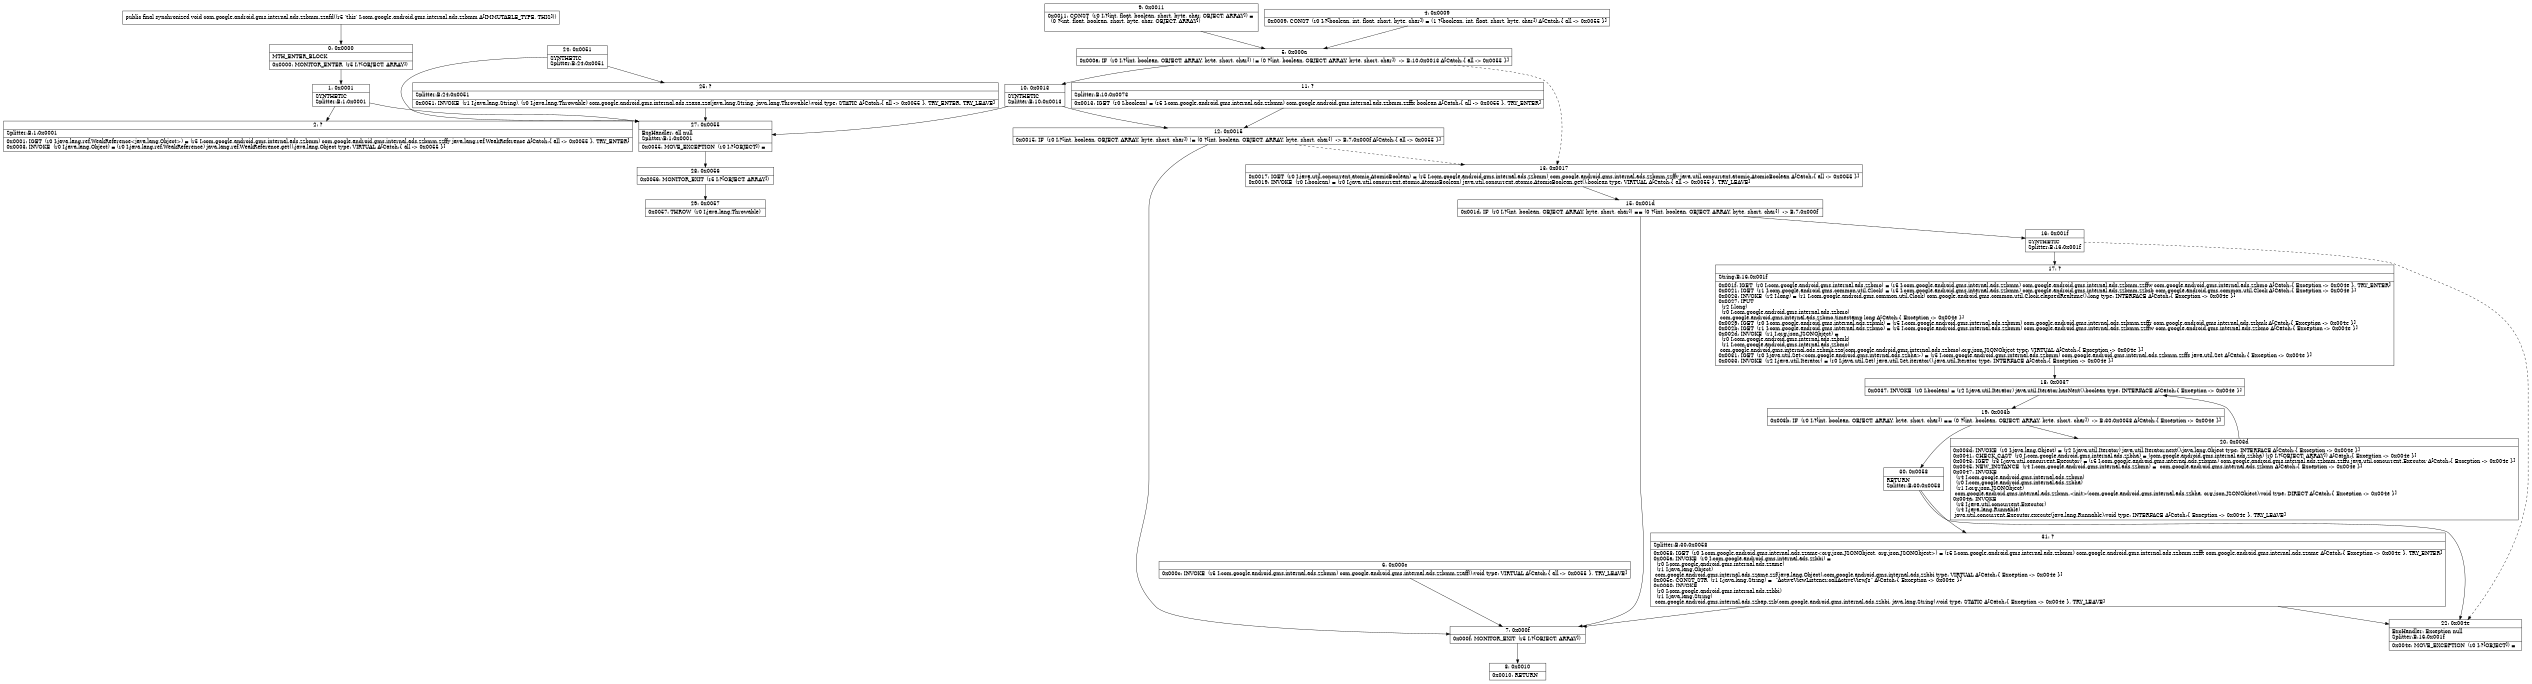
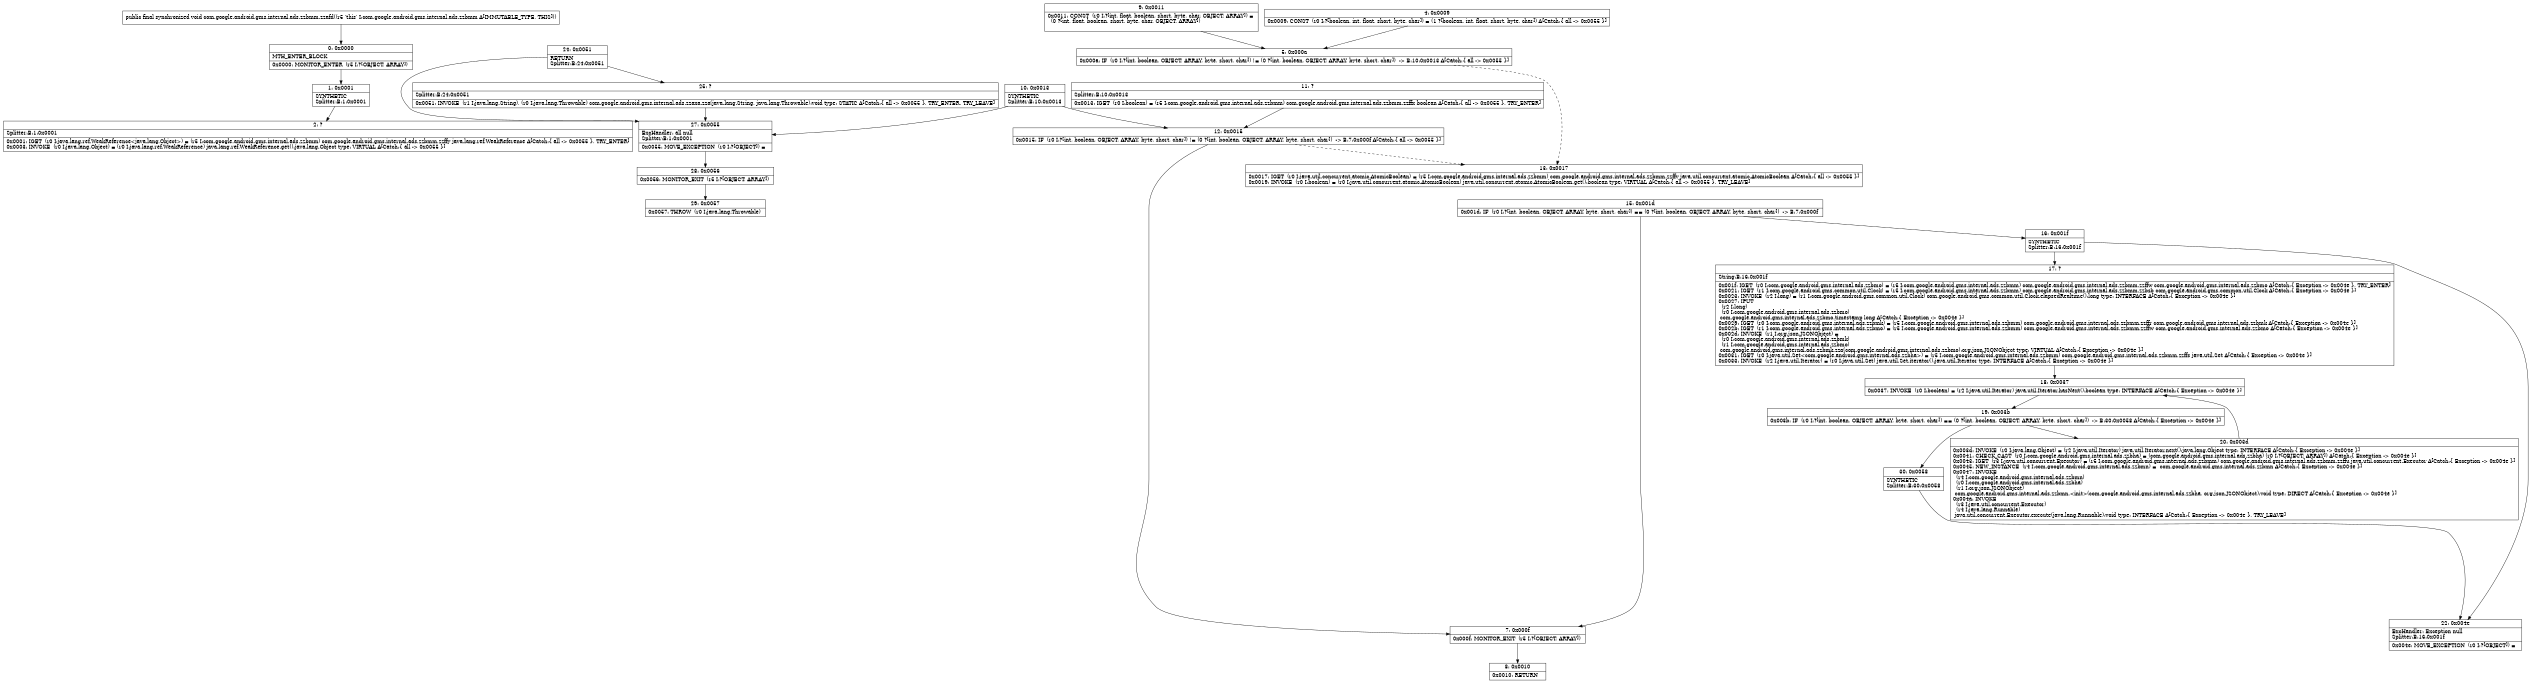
  digraph {
    node [shape=record]
    n1 [label="{0\:\ 0x0000|MTH_ENTER_BLOCK\l|0x0000: MONITOR_ENTER  (r5 I:?[OBJECT, ARRAY]) \l}"]
    n2 [label="{1\:\ 0x0001|SYNTHETIC\lSplitter:B:1:0x0001\l}"]
    n3 [label="{2\:\ ?|Splitter:B:1:0x0001\l|0x0001: IGET  (r0 I:java.lang.ref.WeakReference\<java.lang.Object\>) = (r5 I:com.google.android.gms.internal.ads.zzbmm) com.google.android.gms.internal.ads.zzbmm.zzffy java.lang.ref.WeakReference A[Catch:\{ all \-\> 0x0055 \}, TRY_ENTER]\l0x0003: INVOKE  (r0 I:java.lang.Object) = (r0 I:java.lang.ref.WeakReference) java.lang.ref.WeakReference.get():java.lang.Object type: VIRTUAL A[Catch:\{ all \-\> 0x0055 \}]\l}"]
    n4 [label="{27\:\ 0x0055|ExcHandler: all null\lSplitter:B:1:0x0001\l|0x0055: MOVE_EXCEPTION  (r0 I:?[OBJECT]) =  \l}"]
    n5 [label="{28\:\ 0x0056|0x0056: MONITOR_EXIT  (r5 I:?[OBJECT, ARRAY]) \l}"]
    n6 [label="{4\:\ 0x0009|0x0009: CONST  (r0 I:?[boolean, int, float, short, byte, char]) = (1 ?[boolean, int, float, short, byte, char]) A[Catch:\{ all \-\> 0x0055 \}]\l}"]
    n7 [label="{5\:\ 0x000a|0x000a: IF  (r0 I:?[int, boolean, OBJECT, ARRAY, byte, short, char]) != (0 ?[int, boolean, OBJECT, ARRAY, byte, short, char])  \-\> B:10:0x0013 A[Catch:\{ all \-\> 0x0055 \}]\l}"]
    n8 [label="{9\:\ 0x0011|0x0011: CONST  (r0 I:?[int, float, boolean, short, byte, char, OBJECT, ARRAY]) = \l  (0 ?[int, float, boolean, short, byte, char, OBJECT, ARRAY])\l \l}"]
    n9 [label="{10\:\ 0x0013|SYNTHETIC\lSplitter:B:10:0x0013\l}"]
    n10 [label="{13\:\ 0x0017|0x0017: IGET  (r0 I:java.util.concurrent.atomic.AtomicBoolean) = (r5 I:com.google.android.gms.internal.ads.zzbmm) com.google.android.gms.internal.ads.zzbmm.zzffv java.util.concurrent.atomic.AtomicBoolean A[Catch:\{ all \-\> 0x0055 \}]\l0x0019: INVOKE  (r0 I:boolean) = (r0 I:java.util.concurrent.atomic.AtomicBoolean) java.util.concurrent.atomic.AtomicBoolean.get():boolean type: VIRTUAL A[Catch:\{ all \-\> 0x0055 \}, TRY_LEAVE]\l}"]
-   n11 [label="{6\:\ 0x000c|0x000c: INVOKE  (r5 I:com.google.android.gms.internal.ads.zzbmm) com.google.android.gms.internal.ads.zzbmm.zzaff():void type: VIRTUAL A[Catch:\{ all \-\> 0x0055 \}, TRY_LEAVE]\l}"]
    n12 [label="{7\:\ 0x000f|0x000f: MONITOR_EXIT  (r5 I:?[OBJECT, ARRAY]) \l}"]
    n13 [label="{12\:\ 0x0015|0x0015: IF  (r0 I:?[int, boolean, OBJECT, ARRAY, byte, short, char]) != (0 ?[int, boolean, OBJECT, ARRAY, byte, short, char])  \-\> B:7:0x000f A[Catch:\{ all \-\> 0x0055 \}]\l}"]
    n14 [label="{8\:\ 0x0010|0x0010: RETURN   \l}"]
-   n15 [label="{11\:\ ?|Splitter:B:10:0x0073\l|0x0013: IGET  (r0 I:boolean) = (r5 I:com.google.android.gms.internal.ads.zzbmm) com.google.android.gms.internal.ads.zzbmm.zzffx boolean A[Catch:\{ all \-\> 0x0055 \}, TRY_ENTER]\l}"]
+   n15 [label="{11\:\ ?|Splitter:B:10:0x0013\l|0x0013: IGET  (r0 I:boolean) = (r5 I:com.google.android.gms.internal.ads.zzbmm) com.google.android.gms.internal.ads.zzbmm.zzffx boolean A[Catch:\{ all \-\> 0x0055 \}, TRY_ENTER]\l}"]
    n16 [label="{15\:\ 0x001d|0x001d: IF  (r0 I:?[int, boolean, OBJECT, ARRAY, byte, short, char]) == (0 ?[int, boolean, OBJECT, ARRAY, byte, short, char])  \-\> B:7:0x000f \l}"]
    n17 [label="{16\:\ 0x001f|SYNTHETIC\lSplitter:B:16:0x001f\l}"]
    n18 [label="{17\:\ ?|String:B:16:0x001f\l|0x001f: IGET  (r0 I:com.google.android.gms.internal.ads.zzbmo) = (r5 I:com.google.android.gms.internal.ads.zzbmm) com.google.android.gms.internal.ads.zzbmm.zzffw com.google.android.gms.internal.ads.zzbmo A[Catch:\{ Exception \-\> 0x004e \}, TRY_ENTER]\l0x0021: IGET  (r1 I:com.google.android.gms.common.util.Clock) = (r5 I:com.google.android.gms.internal.ads.zzbmm) com.google.android.gms.internal.ads.zzbmm.zzbsb com.google.android.gms.common.util.Clock A[Catch:\{ Exception \-\> 0x004e \}]\l0x0023: INVOKE  (r2 I:long) = (r1 I:com.google.android.gms.common.util.Clock) com.google.android.gms.common.util.Clock.elapsedRealtime():long type: INTERFACE A[Catch:\{ Exception \-\> 0x004e \}]\l0x0027: IPUT  \l  (r2 I:long)\l  (r0 I:com.google.android.gms.internal.ads.zzbmo)\l com.google.android.gms.internal.ads.zzbmo.timestamp long A[Catch:\{ Exception \-\> 0x004e \}]\l0x0029: IGET  (r0 I:com.google.android.gms.internal.ads.zzbmk) = (r5 I:com.google.android.gms.internal.ads.zzbmm) com.google.android.gms.internal.ads.zzbmm.zzffr com.google.android.gms.internal.ads.zzbmk A[Catch:\{ Exception \-\> 0x004e \}]\l0x002b: IGET  (r1 I:com.google.android.gms.internal.ads.zzbmo) = (r5 I:com.google.android.gms.internal.ads.zzbmm) com.google.android.gms.internal.ads.zzbmm.zzffw com.google.android.gms.internal.ads.zzbmo A[Catch:\{ Exception \-\> 0x004e \}]\l0x002d: INVOKE  (r1 I:org.json.JSONObject) = \l  (r0 I:com.google.android.gms.internal.ads.zzbmk)\l  (r1 I:com.google.android.gms.internal.ads.zzbmo)\l com.google.android.gms.internal.ads.zzbmk.zza(com.google.android.gms.internal.ads.zzbmo):org.json.JSONObject type: VIRTUAL A[Catch:\{ Exception \-\> 0x004e \}]\l0x0031: IGET  (r0 I:java.util.Set\<com.google.android.gms.internal.ads.zzbha\>) = (r5 I:com.google.android.gms.internal.ads.zzbmm) com.google.android.gms.internal.ads.zzbmm.zzffs java.util.Set A[Catch:\{ Exception \-\> 0x004e \}]\l0x0033: INVOKE  (r2 I:java.util.Iterator) = (r0 I:java.util.Set) java.util.Set.iterator():java.util.Iterator type: INTERFACE A[Catch:\{ Exception \-\> 0x004e \}]\l}"]
    n19 [label="{22\:\ 0x004e|ExcHandler: Exception null\lSplitter:B:16:0x001f\l|0x004e: MOVE_EXCEPTION  (r0 I:?[OBJECT]) =  \l}"]
    n20 [label="{18\:\ 0x0037|0x0037: INVOKE  (r0 I:boolean) = (r2 I:java.util.Iterator) java.util.Iterator.hasNext():boolean type: INTERFACE A[Catch:\{ Exception \-\> 0x004e \}]\l}"]
    n21 [label="{19\:\ 0x003b|0x003b: IF  (r0 I:?[int, boolean, OBJECT, ARRAY, byte, short, char]) == (0 ?[int, boolean, OBJECT, ARRAY, byte, short, char])  \-\> B:30:0x0058 A[Catch:\{ Exception \-\> 0x004e \}]\l}"]
    n22 [label="{20\:\ 0x003d|0x003d: INVOKE  (r0 I:java.lang.Object) = (r2 I:java.util.Iterator) java.util.Iterator.next():java.lang.Object type: INTERFACE A[Catch:\{ Exception \-\> 0x004e \}]\l0x0041: CHECK_CAST  (r0 I:com.google.android.gms.internal.ads.zzbha) = (com.google.android.gms.internal.ads.zzbha) (r0 I:?[OBJECT, ARRAY]) A[Catch:\{ Exception \-\> 0x004e \}]\l0x0043: IGET  (r3 I:java.util.concurrent.Executor) = (r5 I:com.google.android.gms.internal.ads.zzbmm) com.google.android.gms.internal.ads.zzbmm.zzffu java.util.concurrent.Executor A[Catch:\{ Exception \-\> 0x004e \}]\l0x0045: NEW_INSTANCE  (r4 I:com.google.android.gms.internal.ads.zzbmn) =  com.google.android.gms.internal.ads.zzbmn A[Catch:\{ Exception \-\> 0x004e \}]\l0x0047: INVOKE  \l  (r4 I:com.google.android.gms.internal.ads.zzbmn)\l  (r0 I:com.google.android.gms.internal.ads.zzbha)\l  (r1 I:org.json.JSONObject)\l com.google.android.gms.internal.ads.zzbmn.\<init\>(com.google.android.gms.internal.ads.zzbha, org.json.JSONObject):void type: DIRECT A[Catch:\{ Exception \-\> 0x004e \}]\l0x004a: INVOKE  \l  (r3 I:java.util.concurrent.Executor)\l  (r4 I:java.lang.Runnable)\l java.util.concurrent.Executor.execute(java.lang.Runnable):void type: INTERFACE A[Catch:\{ Exception \-\> 0x004e \}, TRY_LEAVE]\l}"]
-   n23 [label="{30\:\ 0x0058|RETURN\lSplitter:B:30:0x0058\l}"]
-   n24 [label="{31\:\ ?|Splitter:B:30:0x0058\l|0x0058: IGET  (r0 I:com.google.android.gms.internal.ads.zzame\<org.json.JSONObject, org.json.JSONObject\>) = (r5 I:com.google.android.gms.internal.ads.zzbmm) com.google.android.gms.internal.ads.zzbmm.zzfft com.google.android.gms.internal.ads.zzame A[Catch:\{ Exception \-\> 0x004e \}, TRY_ENTER]\l0x005a: INVOKE  (r0 I:com.google.android.gms.internal.ads.zzbbi) = \l  (r0 I:com.google.android.gms.internal.ads.zzame)\l  (r1 I:java.lang.Object)\l com.google.android.gms.internal.ads.zzame.zzf(java.lang.Object):com.google.android.gms.internal.ads.zzbbi type: VIRTUAL A[Catch:\{ Exception \-\> 0x004e \}]\l0x005e: CONST_STR  (r1 I:java.lang.String) =  \"ActiveViewListener.callActiveViewJs\" A[Catch:\{ Exception \-\> 0x004e \}]\l0x0060: INVOKE  \l  (r0 I:com.google.android.gms.internal.ads.zzbbi)\l  (r1 I:java.lang.String)\l com.google.android.gms.internal.ads.zzbap.zzb(com.google.android.gms.internal.ads.zzbbi, java.lang.String):void type: STATIC A[Catch:\{ Exception \-\> 0x004e \}, TRY_LEAVE]\l}"]
-   n25 [label="{24\:\ 0x0051|SYNTHETIC\lSplitter:B:24:0x0051\l}"]
+   n23 [label="{30\:\ 0x0058|SYNTHETIC\lSplitter:B:30:0x0058\l}"]
+   n25 [label="{24\:\ 0x0051|RETURN\lSplitter:B:24:0x0051\l}"]
    n26 [label="{25\:\ ?|Splitter:B:24:0x0051\l|0x0051: INVOKE  (r1 I:java.lang.String), (r0 I:java.lang.Throwable) com.google.android.gms.internal.ads.zzaxa.zza(java.lang.String, java.lang.Throwable):void type: STATIC A[Catch:\{ all \-\> 0x0055 \}, TRY_ENTER, TRY_LEAVE]\l}"]
    n27 [label="{29\:\ 0x0057|0x0057: THROW  (r0 I:java.lang.Throwable) \l}"]
    n28 [label="{public final synchronized void com.google.android.gms.internal.ads.zzbmm.zzafd((r5 'this' I:com.google.android.gms.internal.ads.zzbmm A[IMMUTABLE_TYPE, THIS])) }"]
    n1 -> n2
    n2 -> n3
-   n2 -> n4
    n4 -> n5
    n5 -> n27
    n6 -> n7
-   n7 -> n9
    n7 -> n10 [style=dashed]
    n8 -> n7
    n9 -> n4
    n9 -> n13
-   n10 -> n16
-   n11 -> n12
    n12 -> n14
    n13 -> n10 [style=dashed]
    n13 -> n12
    n15 -> n13
    n16 -> n12
    n16 -> n17 [style=solid]
    n17 -> n18
-   n17 -> n19 [style=dashed]
+   n17 -> n19
    n18 -> n20
    n20 -> n21
    n21 -> n22 [style=solid]
    n21 -> n23
    n22 -> n20
    n23 -> n19
-   n23 -> n24
-   n24 -> n12
-   n24 -> n19
    n25 -> n4
    n25 -> n26
    n26 -> n4
    n28 -> n1
  }
